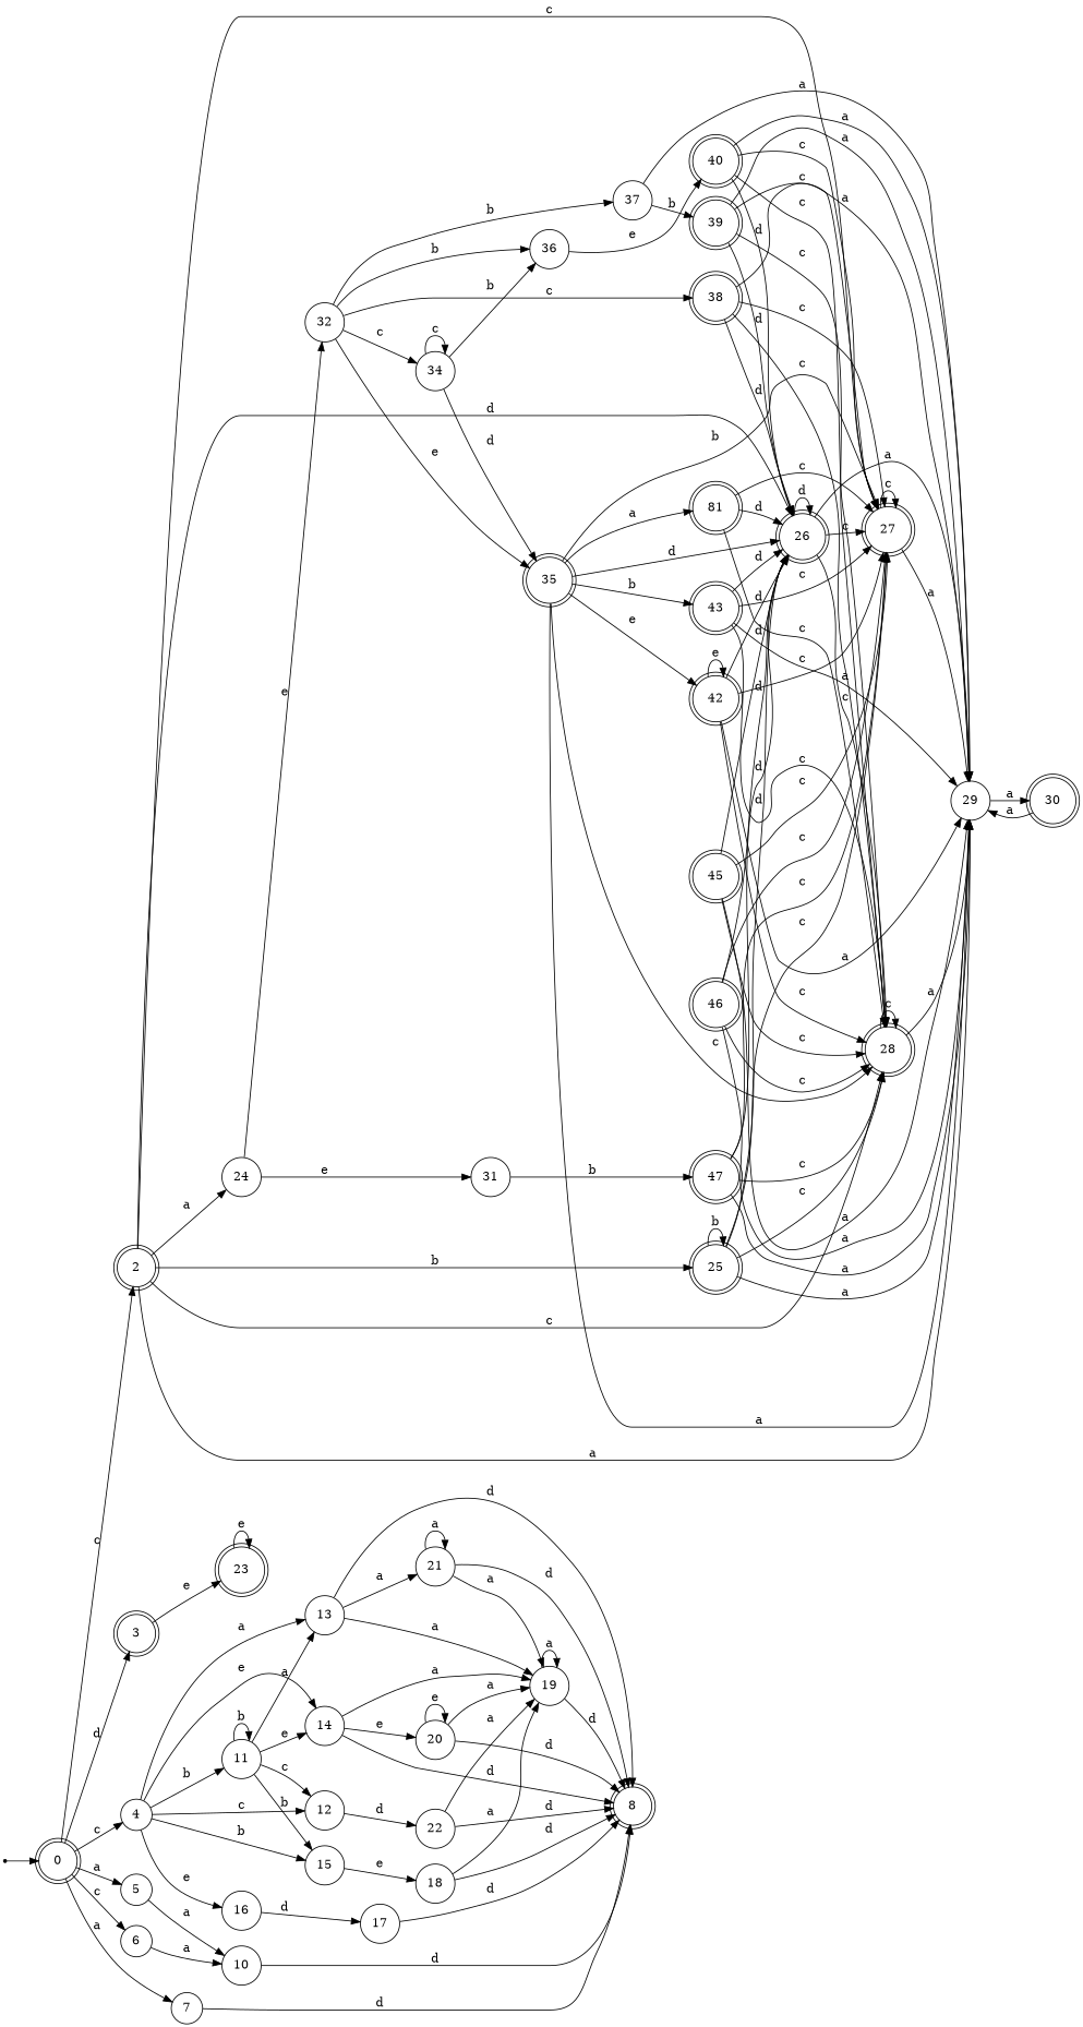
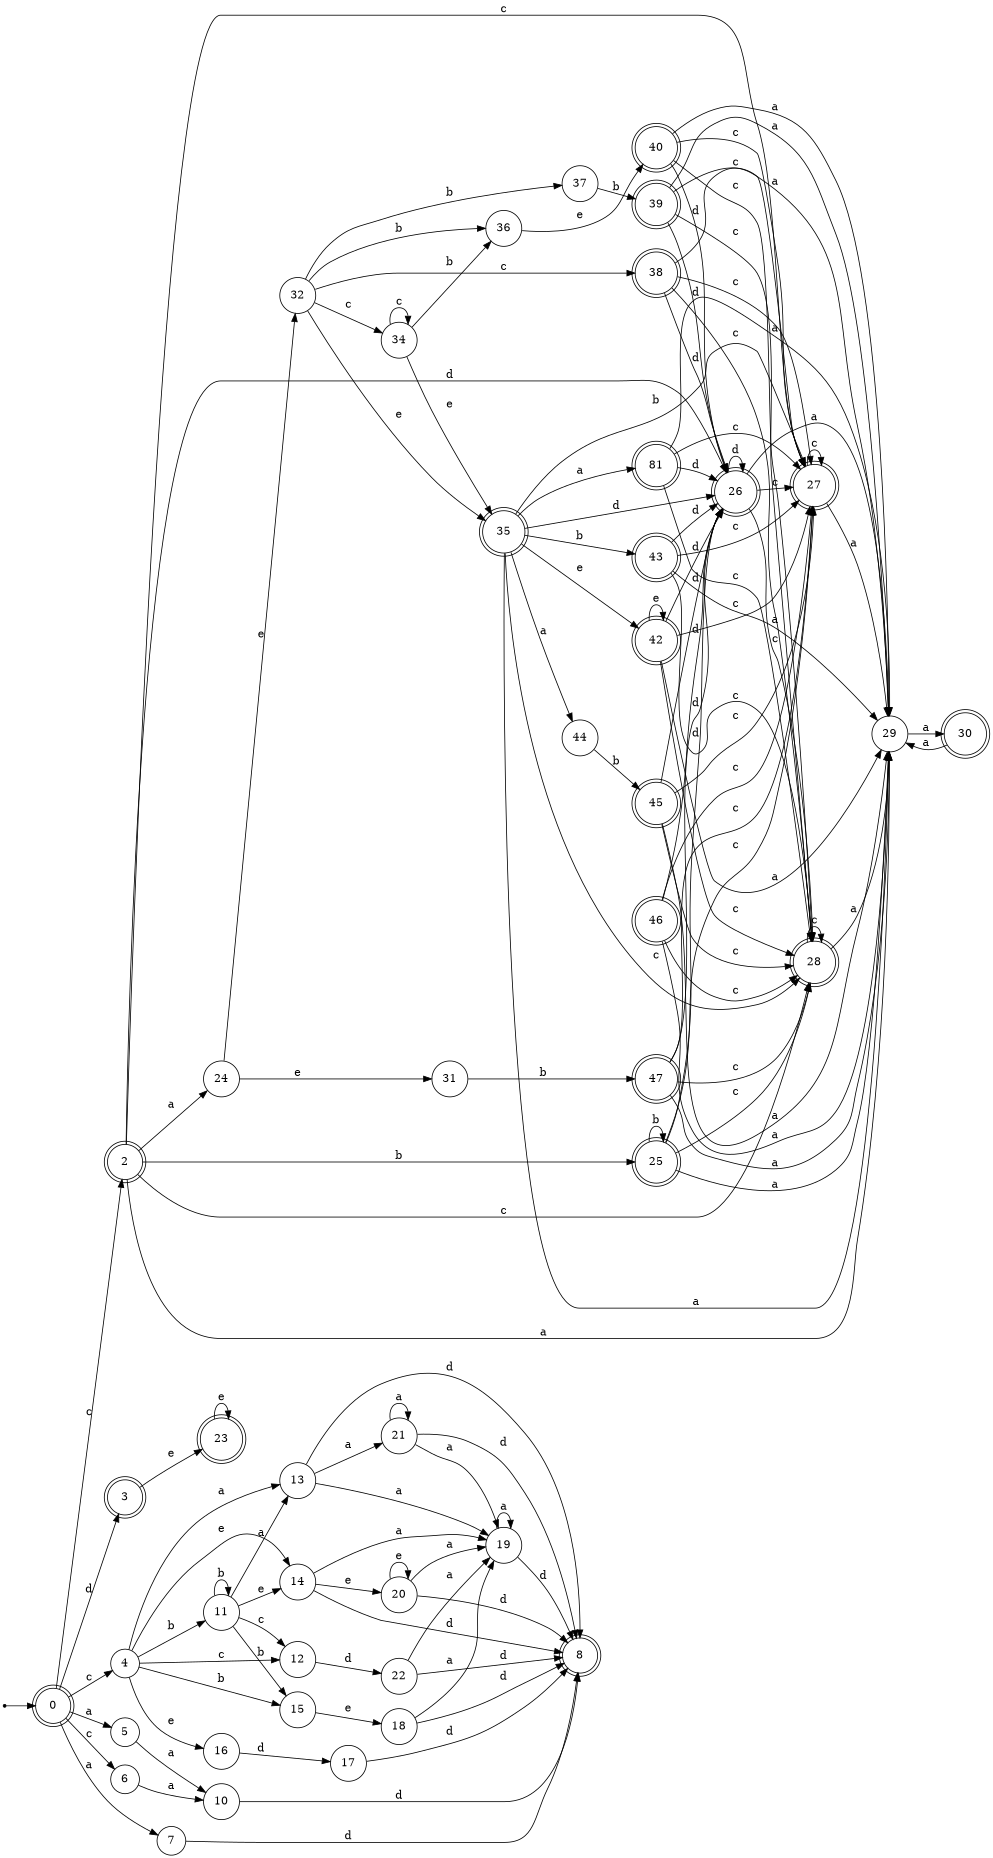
  digraph {
    rankdir=LR
    node [shape=circle]
    dummy0 [shape=point]
    0 [shape=doublecircle]
    2 [shape=doublecircle]
    3 [shape=doublecircle]
    4
    5
    6
    7
    24
    25 [shape=doublecircle]
    26 [shape=doublecircle]
    27 [shape=doublecircle]
    28 [shape=doublecircle]
    29
    23 [shape=doublecircle]
    11
    12
    13
    14
    15
    16
    10
    8 [shape=doublecircle]
    31
    32
    30 [shape=doublecircle]
    22
    19
    21
    20
    18
    17
    47 [shape=doublecircle]
    34
    35 [shape=doublecircle]
    36
    37
    38 [shape=doublecircle]
    n39 [label=81 shape=doublecircle]
    42 [shape=doublecircle]
    43 [shape=doublecircle]
+   44
    40 [shape=doublecircle]
    39 [shape=doublecircle]
    46 [shape=doublecircle]
    45 [shape=doublecircle]
    dummy0 -> 0
    0 -> 2 [label=c]
    0 -> 3 [label=d]
    0 -> 4 [label=c]
    0 -> 5 [label=a]
    0 -> 6 [label=c]
    0 -> 7 [label=a]
    2 -> 24 [label=a]
    2 -> 25 [label=b]
    2 -> 26 [label=d]
    2 -> 27 [label=c]
    2 -> 28 [label=c]
    2 -> 29 [label=a]
    3 -> 23 [label=e]
    4 -> 11 [label=b]
    4 -> 12 [label=c]
    4 -> 13 [label=a]
    4 -> 14 [label=e]
    4 -> 15 [label=b]
    4 -> 16 [label=e]
    5 -> 10 [label=a]
    6 -> 10 [label=a]
    7 -> 8 [label=d]
    24 -> 31 [label=e]
    24 -> 32 [label=e]
    25 -> 25 [label=b]
    25 -> 26 [label=d]
    25 -> 27 [label=c]
    25 -> 28 [label=c]
    25 -> 29 [label=a]
    26 -> 26 [label=d]
    26 -> 27 [label=c]
    26 -> 28 [label=c]
    26 -> 29 [label=a]
    27 -> 27 [label=c]
    27 -> 29 [label=a]
    28 -> 28 [label=c]
    28 -> 29 [label=a]
    29 -> 30 [label=a]
    23 -> 23 [label=e]
    11 -> 11 [label=b]
    11 -> 12 [label=c]
    11 -> 13 [label=a]
    11 -> 14 [label=e]
    11 -> 15 [label=b]
    12 -> 22 [label=d]
    13 -> 8 [label=d]
    13 -> 19 [label=a]
    13 -> 21 [label=a]
    14 -> 8 [label=d]
    14 -> 19 [label=a]
    14 -> 20 [label=e]
    15 -> 18 [label=e]
    16 -> 17 [label=d]
    10 -> 8 [label=d]
    31 -> 47 [label=b]
    32 -> 34 [label=c]
    32 -> 35 [label=e]
    32 -> 36 [label=b]
    32 -> 37 [label=b]
    32 -> 38 [label=c]
    30 -> 29 [label=a]
    22 -> 8 [label=d]
    22 -> 19 [label=a]
    19 -> 8 [label=d]
    19 -> 19 [label=a]
    21 -> 8 [label=d]
    21 -> 19 [label=a]
    21 -> 21 [label=a]
    20 -> 8 [label=d]
    20 -> 19 [label=a]
    20 -> 20 [label=e]
    18 -> 8 [label=d]
    18 -> 19 [label=a]
    17 -> 8 [label=d]
    47 -> 26 [label=d]
    47 -> 27 [label=c]
    47 -> 28 [label=c]
    47 -> 29 [label=a]
    34 -> 34 [label=c]
-   34 -> 35 [label=d]
+   34 -> 35 [label=e]
    34 -> 36 [label=b]
    35 -> 26 [label=d]
    35 -> 27 [label=b]
    35 -> 28 [label=c]
    35 -> 29 [label=a]
    35 -> n39 [label=a]
    35 -> 42 [label=e]
    35 -> 43 [label=b]
+   35 -> 44 [label=a]
    36 -> 40 [label=e]
    37 -> 39 [label=b]
    38 -> 26 [label=d]
    38 -> 27 [label=c]
    38 -> 28 [label=c]
    38 -> 29 [label=a]
    n39 -> 26 [label=d]
    n39 -> 27 [label=c]
    n39 -> 28 [label=c]
-   37 -> 29 [label=a]
+   n39 -> 29 [label=a]
    42 -> 26 [label=d]
    42 -> 27 [label=c]
    42 -> 28 [label=c]
    42 -> 29 [label=a]
    42 -> 42 [label=e]
    43 -> 26 [label=d]
    43 -> 27 [label=c]
    43 -> 28 [label=c]
    43 -> 29 [label=a]
+   44 -> 45 [label=b]
    40 -> 26 [label=d]
    40 -> 27 [label=c]
    40 -> 28 [label=c]
    40 -> 29 [label=a]
    39 -> 26 [label=d]
    39 -> 27 [label=c]
    39 -> 28 [label=c]
    39 -> 29 [label=a]
    46 -> 26 [label=d]
    46 -> 27 [label=c]
    46 -> 28 [label=c]
    46 -> 29 [label=a]
    45 -> 26 [label=d]
    45 -> 27 [label=c]
    45 -> 28 [label=c]
    45 -> 29 [label=a]
  }
